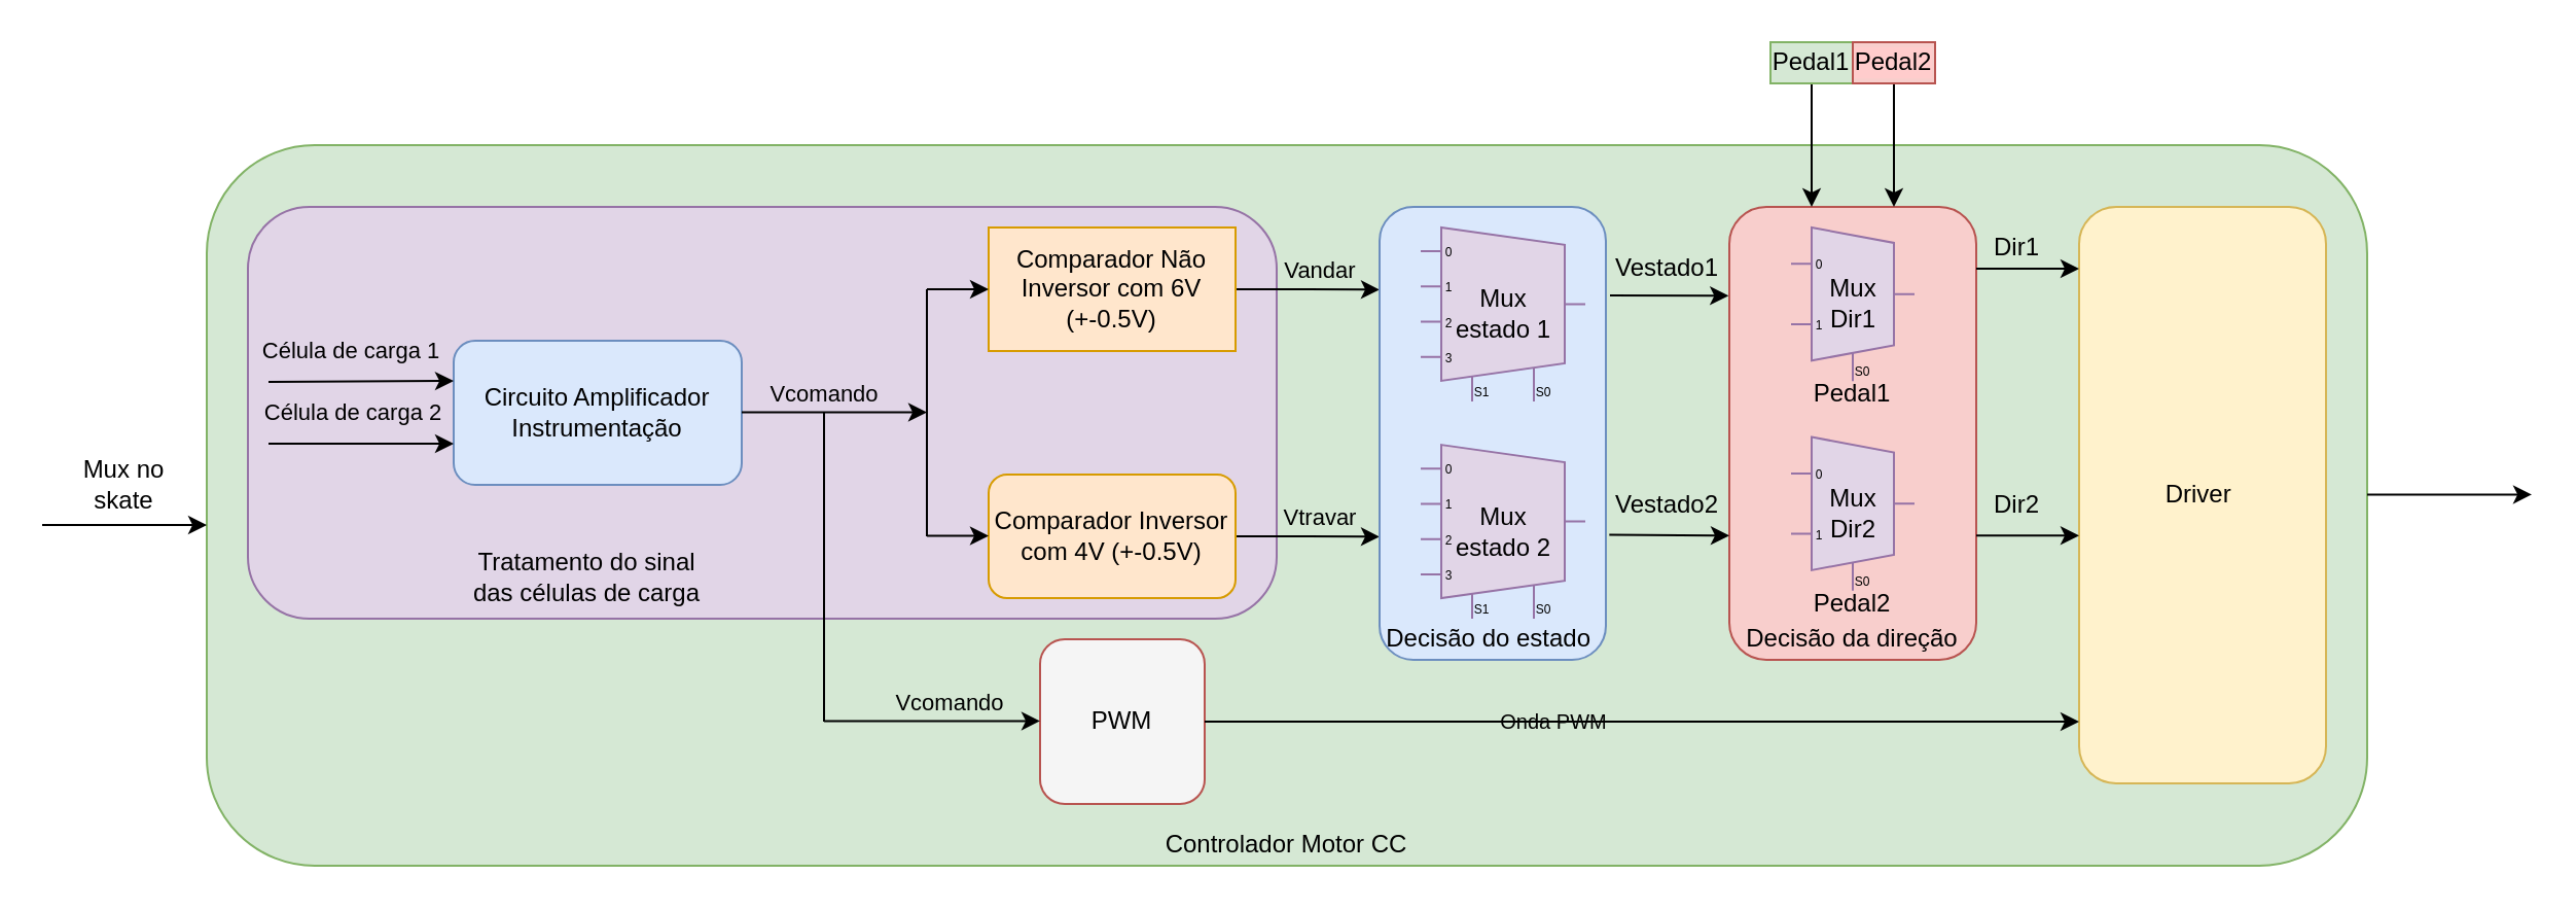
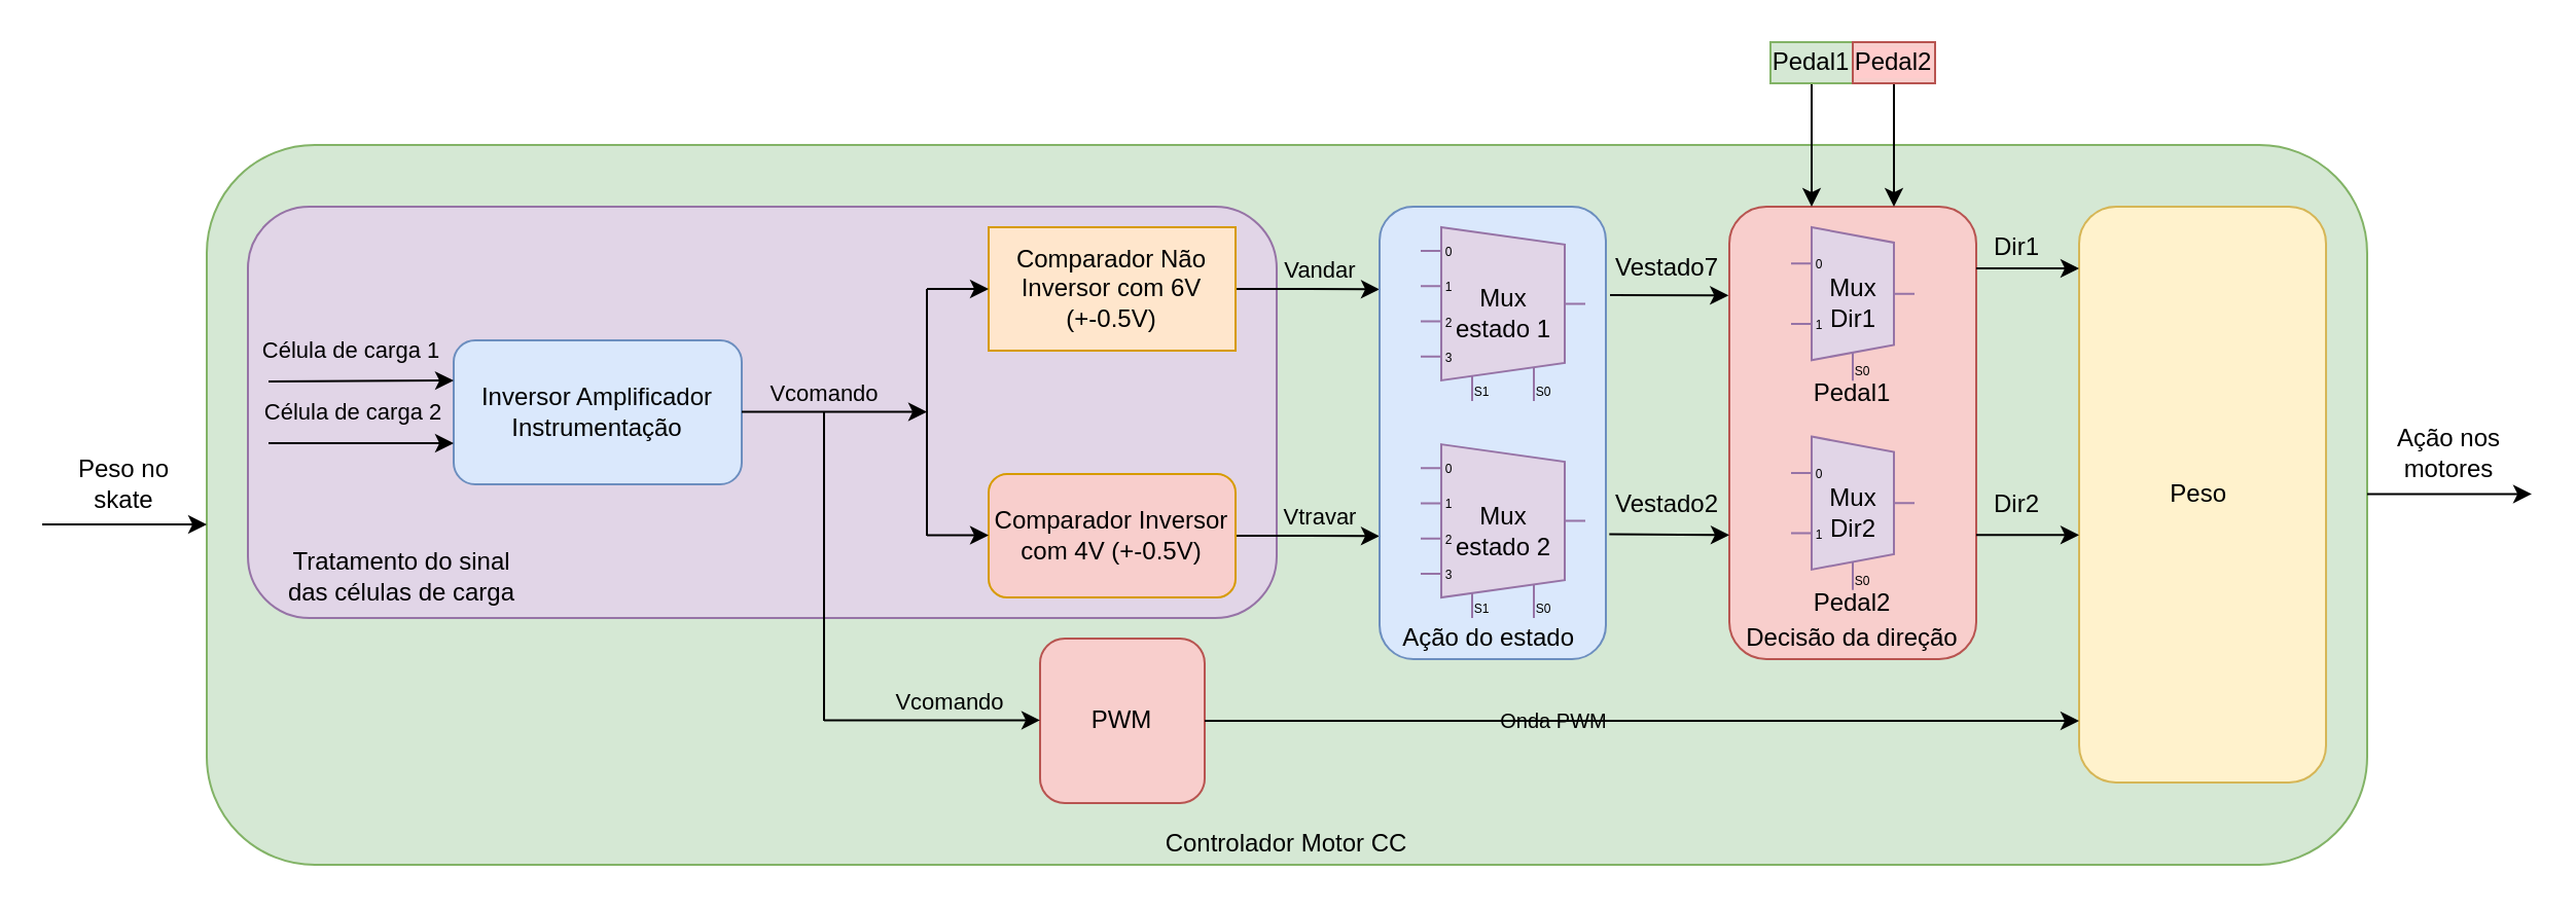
  <mxCell id="0" />
  <mxCell id="1" parent="0" />
  <mxCell id="2" value="" style="rounded=1;whiteSpace=wrap;html=1;fillColor=#d5e8d4;strokeColor=#82b366;" parent="1" vertex="1"><mxGeometry x="100" y="70" width="1050" height="350" as="geometry" /></mxCell>
  <mxCell id="3" value="" style="rounded=1;whiteSpace=wrap;html=1;fillColor=#e1d5e7;strokeColor=#9673a6;" parent="1" vertex="1"><mxGeometry x="120" y="100" width="500" height="200" as="geometry" /></mxCell>
- <mxCell id="4" value="Mux no skate" style="text;html=1;strokeColor=none;fillColor=none;align=center;verticalAlign=middle;whiteSpace=wrap;rounded=0;" parent="1" vertex="1"><mxGeometry x="30" y="224.8" width="60" height="20" as="geometry" /></mxCell>
+ <mxCell id="4" value="Peso no skate" style="text;html=1;strokeColor=none;fillColor=none;align=center;verticalAlign=middle;whiteSpace=wrap;rounded=0;" parent="1" vertex="1"><mxGeometry x="30" y="224.8" width="60" height="20" as="geometry" /></mxCell>
  <mxCell id="5" value="" style="endArrow=classic;html=1;" parent="1" edge="1"><mxGeometry width="50" height="50" relative="1" as="geometry"><mxPoint y="254.51" as="sourcePoint" x="20" /><mxPoint x="100" y="254.51" as="targetPoint" /></mxGeometry></mxCell>
  <mxCell id="6" value="Controlador Motor CC" style="text;html=1;strokeColor=none;fillColor=none;align=center;verticalAlign=middle;whiteSpace=wrap;rounded=0;" parent="1" vertex="1"><mxGeometry x="555" y="400" width="140" height="20" as="geometry" /></mxCell>
- <mxCell id="7" value="Driver&amp;nbsp;" style="rounded=1;whiteSpace=wrap;html=1;fillColor=#fff2cc;strokeColor=#d6b656;" parent="1" vertex="1"><mxGeometry x="1010" y="100" width="120" height="280" as="geometry" /></mxCell>
- <mxCell id="8" value="Tratamento do sinal das células de carga" style="text;html=1;strokeColor=none;fillColor=none;align=center;verticalAlign=middle;whiteSpace=wrap;rounded=0;" parent="1" vertex="1"><mxGeometry x="220" y="270" width="130" height="20" as="geometry" /></mxCell>
- <mxCell id="9" value="Circuito Amplificador Instrumentação" style="rounded=1;whiteSpace=wrap;html=1;fillColor=#dae8fc;strokeColor=#6c8ebf;" parent="1" vertex="1"><mxGeometry x="220" y="165" width="140" height="70" as="geometry" /></mxCell>
+ <mxCell id="7" value="Peso&amp;nbsp;" style="rounded=1;whiteSpace=wrap;html=1;fillColor=#fff2cc;strokeColor=#d6b656;" parent="1" vertex="1"><mxGeometry x="1010" y="100" width="120" height="280" as="geometry" /></mxCell>
+ <mxCell id="8" value="Tratamento do sinal das células de carga" style="text;html=1;strokeColor=none;fillColor=none;align=center;verticalAlign=middle;whiteSpace=wrap;rounded=0;" parent="1" vertex="1"><mxGeometry x="130" y="270" width="130" height="20" as="geometry" /></mxCell>
+ <mxCell id="9" value="Inversor Amplificador Instrumentação" style="rounded=1;whiteSpace=wrap;html=1;fillColor=#dae8fc;strokeColor=#6c8ebf;" parent="1" vertex="1"><mxGeometry x="220" y="165" width="140" height="70" as="geometry" /></mxCell>
  <mxCell id="10" value="" style="endArrow=classic;html=1;entryX=0;entryY=0.25;entryDx=0;entryDy=0;" parent="1" edge="1"><mxGeometry width="50" height="50" relative="1" as="geometry"><mxPoint x="130" y="185" as="sourcePoint" /><mxPoint x="220" y="184.5" as="targetPoint" /></mxGeometry></mxCell>
  <mxCell id="11" value="Célula de carga 1" style="edgeLabel;html=1;align=center;verticalAlign=middle;resizable=0;points=[];labelBackgroundColor=none;" parent="10" vertex="1" connectable="0"><mxGeometry x="0.097" relative="1" as="geometry"><mxPoint x="-9.14" y="-14.73" as="offset" /></mxGeometry></mxCell>
  <mxCell id="12" value="" style="endArrow=classic;html=1;entryX=0;entryY=0.25;entryDx=0;entryDy=0;" parent="1" edge="1"><mxGeometry width="50" height="50" relative="1" as="geometry"><mxPoint x="130" y="215" as="sourcePoint" /><mxPoint x="220" y="215" as="targetPoint" /></mxGeometry></mxCell>
  <mxCell id="13" value="" style="endArrow=classic;html=1;" parent="1" edge="1"><mxGeometry width="50" height="50" relative="1" as="geometry"><mxPoint x="360" y="199.76" as="sourcePoint" /><mxPoint x="450" y="199.76" as="targetPoint" /></mxGeometry></mxCell>
  <mxCell id="14" value="Vcomando" style="edgeLabel;html=1;align=center;verticalAlign=middle;resizable=0;points=[];labelBackgroundColor=none;" parent="13" vertex="1" connectable="0"><mxGeometry x="0.424" relative="1" as="geometry"><mxPoint x="-24.29" y="-9.76" as="offset" /></mxGeometry></mxCell>
  <mxCell id="15" style="edgeStyle=orthogonalEdgeStyle;rounded=0;orthogonalLoop=1;jettySize=auto;html=1;exitX=1;exitY=0.5;exitDx=0;exitDy=0;" parent="1" source="17" edge="1"><mxGeometry relative="1" as="geometry"><mxPoint x="670" y="140.2" as="targetPoint" /></mxGeometry></mxCell>
  <mxCell id="16" value="Vandar" style="edgeLabel;html=1;align=center;verticalAlign=middle;resizable=0;points=[];labelBackgroundColor=none;" parent="15" vertex="1" connectable="0"><mxGeometry x="-0.219" relative="1" as="geometry"><mxPoint x="12.59" y="-10" as="offset" /></mxGeometry></mxCell>
  <mxCell id="17" value="Comparador Não Inversor com 6V (+-0.5V)" style="whiteSpace=wrap;html=1;fillColor=#ffe6cc;strokeColor=#d79b00;rounded=0;" parent="1" vertex="1"><mxGeometry x="480" y="110" width="120" height="60" as="geometry" /></mxCell>
  <mxCell id="18" style="edgeStyle=orthogonalEdgeStyle;rounded=0;orthogonalLoop=1;jettySize=auto;html=1;exitX=1;exitY=0.5;exitDx=0;exitDy=0;" parent="1" source="20" edge="1"><mxGeometry relative="1" as="geometry"><mxPoint x="670" y="260.2" as="targetPoint" /></mxGeometry></mxCell>
  <mxCell id="19" value="Vtravar" style="edgeLabel;html=1;align=center;verticalAlign=middle;resizable=0;points=[];labelBackgroundColor=none;" parent="18" vertex="1" connectable="0"><mxGeometry x="-0.231" y="1" relative="1" as="geometry"><mxPoint x="13.16" y="-9" as="offset" /></mxGeometry></mxCell>
- <mxCell id="20" value="Comparador Inversor com 4V (+-0.5V)" style="rounded=1;whiteSpace=wrap;html=1;fillColor=#ffe6cc;strokeColor=#d79b00;" parent="1" vertex="1"><mxGeometry x="480" y="230" width="120" height="60" as="geometry" /></mxCell>
+ <mxCell id="20" value="Comparador Inversor com 4V (+-0.5V)" style="rounded=1;whiteSpace=wrap;html=1;fillColor=#f8cecc;strokeColor=#d79b00;" parent="1" vertex="1"><mxGeometry x="480" y="230" width="120" height="60" as="geometry" /></mxCell>
  <mxCell id="21" value="" style="endArrow=none;html=1;" parent="1" edge="1"><mxGeometry width="50" height="50" relative="1" as="geometry"><mxPoint x="450" y="260" as="sourcePoint" /><mxPoint x="450" y="140" as="targetPoint" /></mxGeometry></mxCell>
  <mxCell id="22" value="" style="endArrow=classic;html=1;entryX=0;entryY=0.5;entryDx=0;entryDy=0;" parent="1" target="17" edge="1"><mxGeometry width="50" height="50" relative="1" as="geometry"><mxPoint x="450" y="140" as="sourcePoint" /><mxPoint x="500" y="90" as="targetPoint" /></mxGeometry></mxCell>
  <mxCell id="23" value="" style="endArrow=classic;html=1;entryX=0;entryY=0.5;entryDx=0;entryDy=0;" parent="1" edge="1"><mxGeometry width="50" height="50" relative="1" as="geometry"><mxPoint x="450" y="259.76" as="sourcePoint" /><mxPoint x="480" y="259.76" as="targetPoint" /></mxGeometry></mxCell>
  <mxCell id="24" value="Célula de carga 2" style="edgeLabel;html=1;align=center;verticalAlign=middle;resizable=0;points=[];labelBackgroundColor=none;" parent="1" vertex="1" connectable="0"><mxGeometry x="170.002" y="199.997" as="geometry" /></mxCell>
- <mxCell id="25" value="PWM" style="rounded=1;whiteSpace=wrap;html=1;shadow=0;dashed=0;sketch=0;strokeWidth=1;fillColor=#f5f5f5;strokeColor=#b85450;" parent="1" vertex="1"><mxGeometry x="505" y="310" width="80" height="80" as="geometry" /></mxCell>
+ <mxCell id="25" value="PWM" style="rounded=1;whiteSpace=wrap;html=1;shadow=0;dashed=0;sketch=0;strokeWidth=1;fillColor=#f8cecc;strokeColor=#b85450;" parent="1" vertex="1"><mxGeometry x="505" y="310" width="80" height="80" as="geometry" /></mxCell>
  <mxCell id="26" value="" style="endArrow=none;html=1;" parent="1" edge="1"><mxGeometry width="50" height="50" relative="1" as="geometry"><mxPoint x="400" y="350" as="sourcePoint" /><mxPoint x="400" y="200" as="targetPoint" /></mxGeometry></mxCell>
  <mxCell id="27" value="" style="endArrow=classic;html=1;" parent="1" edge="1"><mxGeometry width="50" height="50" relative="1" as="geometry"><mxPoint x="400" y="349.71" as="sourcePoint" /><mxPoint x="505" y="349.71" as="targetPoint" /><Array as="points"><mxPoint x="465" y="349.71" /></Array></mxGeometry></mxCell>
  <mxCell id="28" value="Vcomando" style="edgeLabel;html=1;align=center;verticalAlign=middle;resizable=0;points=[];labelBackgroundColor=none;" parent="1" vertex="1" connectable="0"><mxGeometry x="460" y="340" as="geometry" /></mxCell>
  <mxCell id="29" value="" style="endArrow=classic;html=1;" parent="1" edge="1"><mxGeometry width="50" height="50" relative="1" as="geometry"><mxPoint x="585" y="350" as="sourcePoint" /><mxPoint x="1010" y="350" as="targetPoint" /></mxGeometry></mxCell>
  <mxCell id="30" value="&lt;font style=&quot;font-size: 10px&quot;&gt;Onda PWM&lt;/font&gt;" style="text;html=1;strokeColor=none;fillColor=none;align=center;verticalAlign=middle;whiteSpace=wrap;rounded=0;" parent="1" vertex="1"><mxGeometry x="690" y="340" width="130" height="20" as="geometry" /></mxCell>
  <mxCell id="31" value="" style="rounded=1;whiteSpace=wrap;html=1;labelBackgroundColor=none;fillColor=#dae8fc;strokeColor=#6c8ebf;" parent="1" vertex="1"><mxGeometry x="670" y="100" width="110" height="220" as="geometry" /></mxCell>
  <mxCell id="32" value="" style="rounded=1;whiteSpace=wrap;html=1;labelBackgroundColor=none;fillColor=#f8cecc;strokeColor=#b85450;" parent="1" vertex="1"><mxGeometry x="840" y="100" width="120" height="220" as="geometry" /></mxCell>
  <mxCell id="33" value="" style="endArrow=classic;html=1;exitX=1.015;exitY=0.724;exitDx=0;exitDy=0;exitPerimeter=0;" parent="1" source="31" edge="1"><mxGeometry width="50" height="50" relative="1" as="geometry"><mxPoint x="790" y="259.66" as="sourcePoint" /><mxPoint x="840" y="259.66" as="targetPoint" /></mxGeometry></mxCell>
  <mxCell id="34" value="" style="endArrow=classic;html=1;entryX=-0.003;entryY=0.196;entryDx=0;entryDy=0;entryPerimeter=0;" parent="1" target="32" edge="1"><mxGeometry width="50" height="50" relative="1" as="geometry"><mxPoint x="782" y="143" as="sourcePoint" /><mxPoint x="830" y="139.66" as="targetPoint" /></mxGeometry></mxCell>
  <mxCell id="35" value="" style="endArrow=classic;html=1;" parent="1" edge="1"><mxGeometry width="50" height="50" relative="1" as="geometry"><mxPoint x="960" y="259.66" as="sourcePoint" /><mxPoint x="1010" y="259.66" as="targetPoint" /></mxGeometry></mxCell>
  <mxCell id="36" value="" style="endArrow=classic;html=1;" parent="1" edge="1"><mxGeometry width="50" height="50" relative="1" as="geometry"><mxPoint x="960" y="130" as="sourcePoint" /><mxPoint x="1010" y="130" as="targetPoint" /></mxGeometry></mxCell>
  <mxCell id="37" value="Dir1" style="text;html=1;strokeColor=none;fillColor=none;align=center;verticalAlign=middle;whiteSpace=wrap;rounded=0;labelBackgroundColor=#d5e8d4;" parent="1" vertex="1"><mxGeometry x="960" y="110" width="40" height="20" as="geometry" /></mxCell>
  <mxCell id="38" value="Dir2" style="text;html=1;strokeColor=none;fillColor=none;align=center;verticalAlign=middle;whiteSpace=wrap;rounded=0;labelBackgroundColor=#d5e8d4;" parent="1" vertex="1"><mxGeometry x="960" y="235" width="40" height="20" as="geometry" /></mxCell>
- <mxCell id="39" value="Vestado1" style="text;html=1;strokeColor=none;fillColor=none;align=center;verticalAlign=middle;whiteSpace=wrap;rounded=0;labelBackgroundColor=#d5e8d4;" parent="1" vertex="1"><mxGeometry x="790" y="120" width="40" height="20" as="geometry" /></mxCell>
+ <mxCell id="39" value="Vestado7" style="text;html=1;strokeColor=none;fillColor=none;align=center;verticalAlign=middle;whiteSpace=wrap;rounded=0;labelBackgroundColor=#d5e8d4;" parent="1" vertex="1"><mxGeometry x="790" y="120" width="40" height="20" as="geometry" /></mxCell>
  <mxCell id="40" value="Vestado2" style="text;html=1;strokeColor=none;fillColor=none;align=center;verticalAlign=middle;whiteSpace=wrap;rounded=0;labelBackgroundColor=#d5e8d4;" parent="1" vertex="1"><mxGeometry x="790" y="235" width="40" height="20" as="geometry" /></mxCell>
  <mxCell id="41" value="" style="endArrow=classic;html=1;" parent="1" edge="1"><mxGeometry width="50" height="50" relative="1" as="geometry"><mxPoint x="880" y="40" as="sourcePoint" /><mxPoint x="880" y="100" as="targetPoint" /></mxGeometry></mxCell>
  <mxCell id="42" value="" style="endArrow=classic;html=1;" parent="1" edge="1"><mxGeometry width="50" height="50" relative="1" as="geometry"><mxPoint x="920" y="40" as="sourcePoint" /><mxPoint x="920" y="100" as="targetPoint" /></mxGeometry></mxCell>
  <mxCell id="43" value="&lt;span style=&quot;&quot;&gt;Pedal1&lt;/span&gt;" style="text;html=1;align=center;verticalAlign=middle;whiteSpace=wrap;rounded=0;labelBackgroundColor=#D5E8D4;fillColor=#d5e8d4;strokeColor=#82b366;" parent="1" vertex="1"><mxGeometry x="860" y="20" width="40" height="20" as="geometry" /></mxCell>
  <mxCell id="44" value="&lt;span style=&quot;&quot;&gt;Pedal2&lt;/span&gt;" style="text;html=1;align=center;verticalAlign=middle;whiteSpace=wrap;rounded=0;labelBackgroundColor=#FFCCCC;fillColor=#f8cecc;strokeColor=#b85450;" parent="1" vertex="1"><mxGeometry x="900" y="20" width="40" height="20" as="geometry" /></mxCell>
  <mxCell id="45" value="" style="group" parent="1" vertex="1" connectable="0"><mxGeometry x="690" y="110" width="80" height="190" as="geometry" /></mxCell>
  <mxCell id="46" value="Mux &lt;br&gt;estado 1" style="shadow=0;dashed=0;align=center;html=1;strokeWidth=1;shape=mxgraph.electrical.abstract.mux2;sketch=0;selectorPins=2;fillColor=#e1d5e7;strokeColor=#9673a6;direction=east;rotation=0;" parent="45" vertex="1"><mxGeometry width="80" height="84.444" as="geometry" /></mxCell>
  <mxCell id="47" value="Mux &lt;br&gt;estado 2" style="shadow=0;dashed=0;align=center;html=1;strokeWidth=1;shape=mxgraph.electrical.abstract.mux2;sketch=0;selectorPins=2;fillColor=#e1d5e7;strokeColor=#9673a6;direction=east;rotation=0;" parent="45" vertex="1"><mxGeometry y="105.556" width="80" height="84.444" as="geometry" /></mxCell>
  <mxCell id="48" value="" style="group" parent="1" vertex="1" connectable="0"><mxGeometry x="870" y="110" width="60" height="190" as="geometry" /></mxCell>
  <mxCell id="49" value="Mux &lt;br&gt;Dir1" style="shadow=0;dashed=0;align=center;html=1;strokeWidth=1;shape=mxgraph.electrical.abstract.mux2;sketch=0;selectorPins=1;fillColor=#e1d5e7;strokeColor=#9673a6;direction=east;rotation=0;" parent="48" vertex="1"><mxGeometry width="60" height="74.643" as="geometry" /></mxCell>
  <mxCell id="50" value="Pedal1" style="text;html=1;strokeColor=none;fillColor=none;align=center;verticalAlign=middle;whiteSpace=wrap;rounded=0;shadow=0;dashed=0;sketch=0;" parent="48" vertex="1"><mxGeometry x="12.857" y="74.643" width="34.286" height="13.571" as="geometry" /></mxCell>
  <mxCell id="51" value="Mux &lt;br&gt;Dir2" style="shadow=0;dashed=0;align=center;html=1;strokeWidth=1;shape=mxgraph.electrical.abstract.mux2;sketch=0;selectorPins=1;fillColor=#e1d5e7;strokeColor=#9673a6;direction=east;rotation=0;" parent="48" vertex="1"><mxGeometry y="101.786" width="60" height="74.643" as="geometry" /></mxCell>
  <mxCell id="52" value="Pedal2" style="text;html=1;strokeColor=none;fillColor=none;align=center;verticalAlign=middle;whiteSpace=wrap;rounded=0;shadow=0;dashed=0;sketch=0;" parent="48" vertex="1"><mxGeometry x="12.857" y="176.429" width="34.286" height="13.571" as="geometry" /></mxCell>
- <mxCell id="53" value="&lt;span style=&quot;&quot;&gt;Decisão do estado&amp;nbsp;&lt;/span&gt;" style="text;html=1;strokeColor=none;fillColor=none;align=center;verticalAlign=middle;whiteSpace=wrap;rounded=0;labelBackgroundColor=none;" parent="1" vertex="1"><mxGeometry x="655" y="300" width="140" height="20" as="geometry" /></mxCell>
+ <mxCell id="53" value="&lt;span style=&quot;&quot;&gt;Ação do estado&amp;nbsp;&lt;/span&gt;" style="text;html=1;strokeColor=none;fillColor=none;align=center;verticalAlign=middle;whiteSpace=wrap;rounded=0;labelBackgroundColor=none;" parent="1" vertex="1"><mxGeometry x="655" y="300" width="140" height="20" as="geometry" /></mxCell>
  <mxCell id="54" value="Decisão da direção" style="text;html=1;strokeColor=none;fillColor=none;align=center;verticalAlign=middle;whiteSpace=wrap;rounded=0;labelBackgroundColor=none;" parent="1" vertex="1"><mxGeometry x="845" y="300" width="110" height="20" as="geometry" /></mxCell>
  <mxCell id="55" value="" style="group" parent="1" vertex="1" connectable="0"><mxGeometry x="1150" y="210" width="80" height="29.71" as="geometry" /></mxCell>
+ <mxCell id="56" value="Ação nos motores" style="text;html=1;strokeColor=none;fillColor=none;align=center;verticalAlign=middle;whiteSpace=wrap;rounded=0;" parent="55" vertex="1"><mxGeometry x="10" width="60" height="20" as="geometry" /></mxCell>
  <mxCell id="57" value="" style="endArrow=classic;html=1;" parent="55" edge="1"><mxGeometry width="50" height="50" relative="1" as="geometry"><mxPoint y="29.71" as="sourcePoint" /><mxPoint x="80" y="29.71" as="targetPoint" /></mxGeometry></mxCell>
